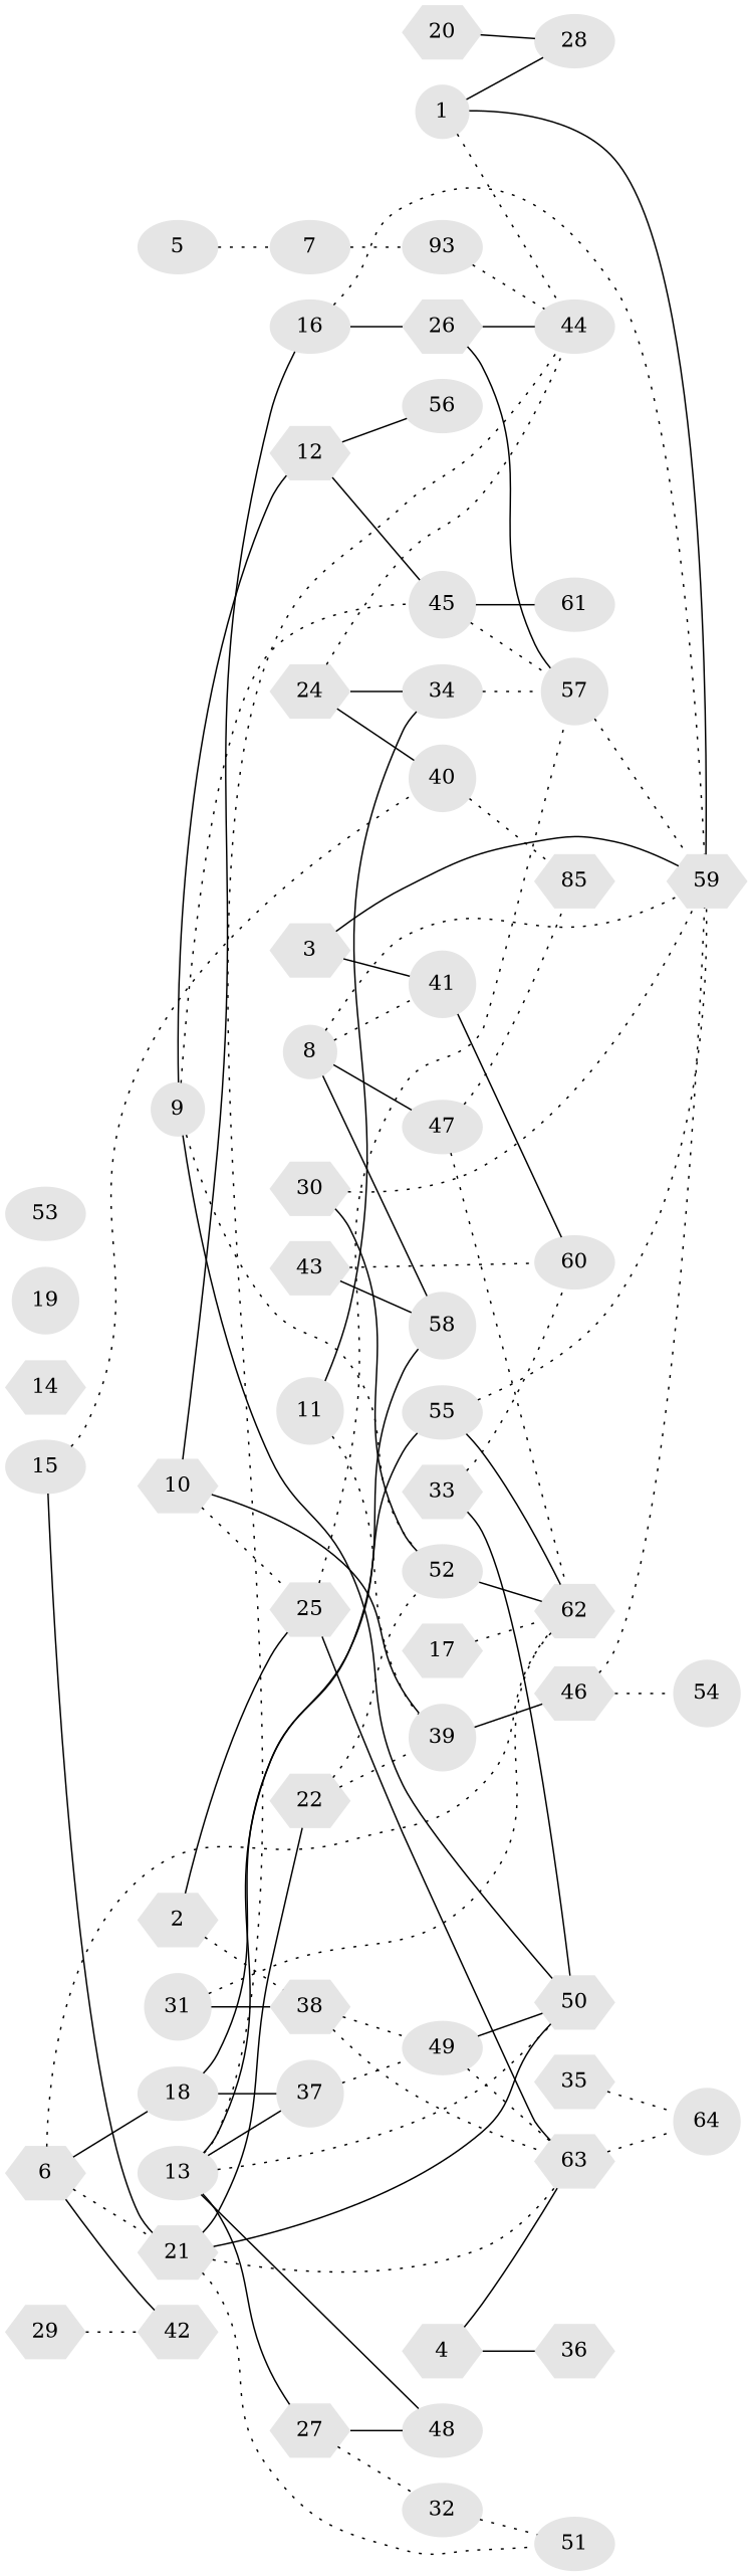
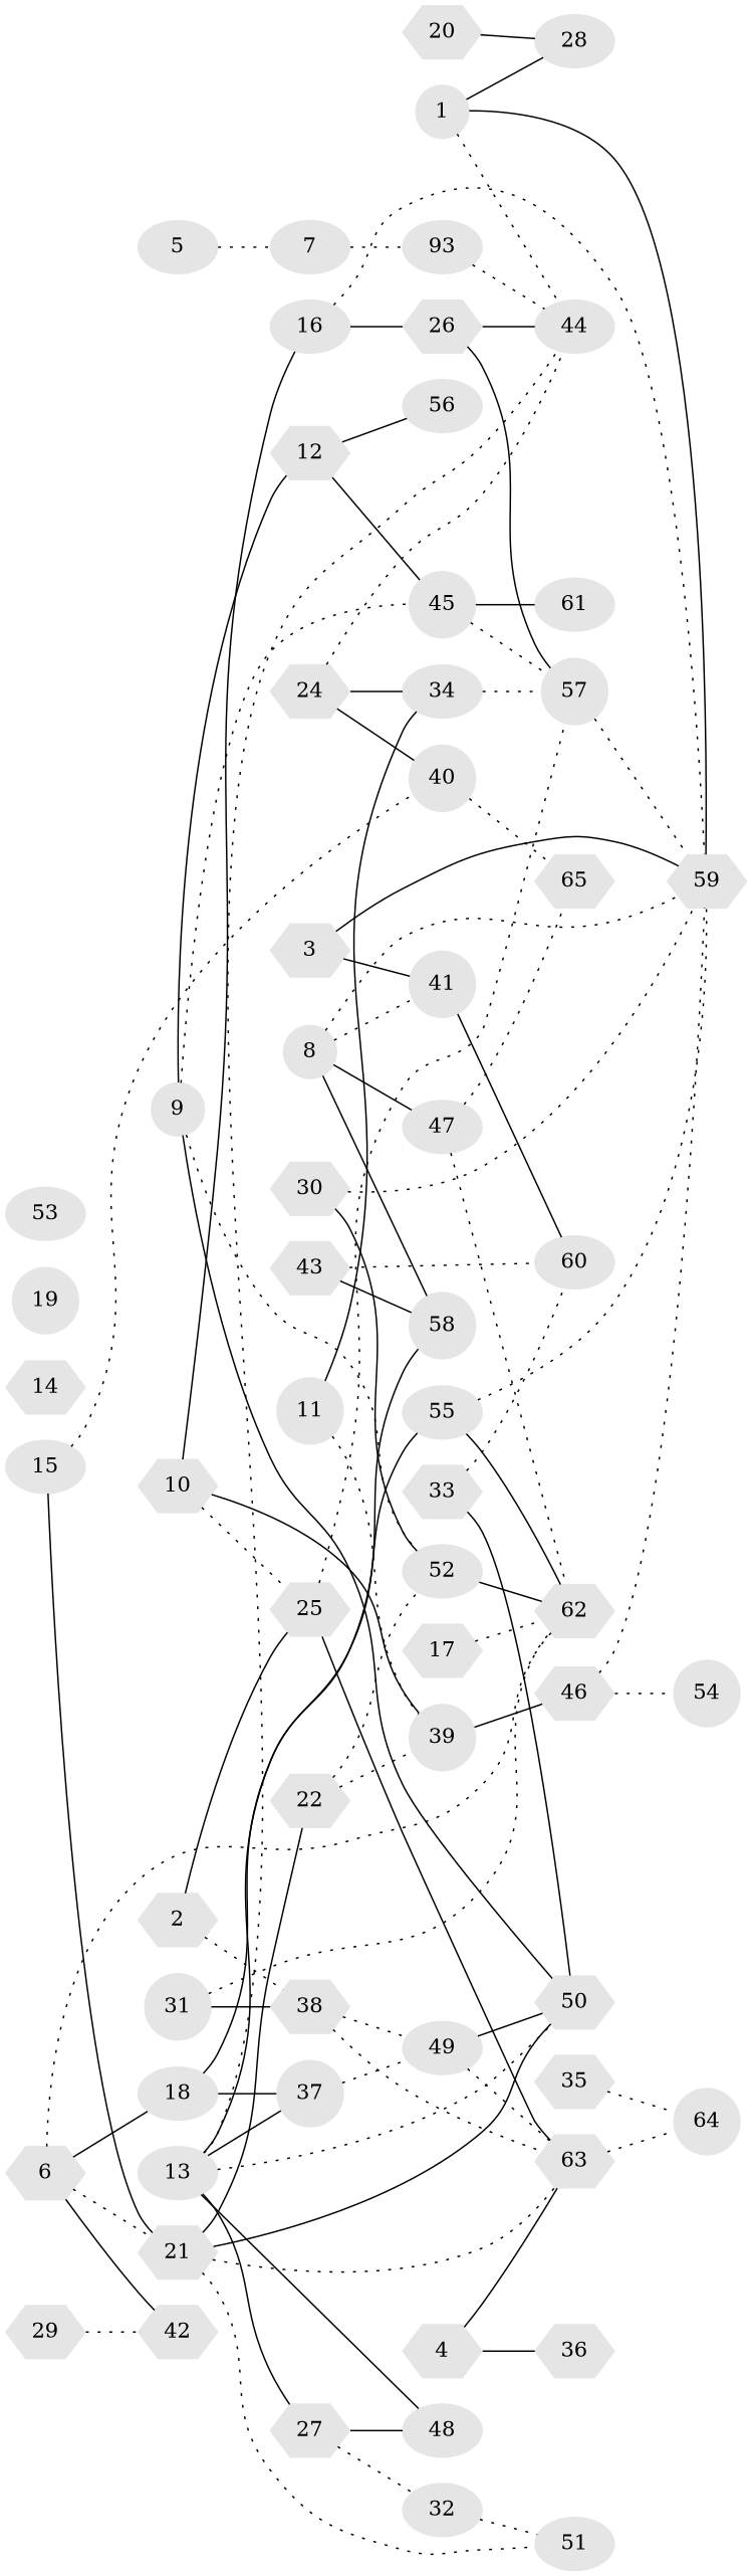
  graph {
    rankdir=LR
    node [color=gray90 shape=hexagon style=filled]
    edge [style=dotted]
    1 [shape=circle]
    28 [shape=ellipse]
    44 [shape=ellipse]
    59
    2
    25
    38
    63
    57 [shape=circle]
    49 [shape=ellipse]
    3
    41 [shape=circle]
    60 [shape=ellipse]
    4
    36
    64 [shape=circle]
    5 [shape=ellipse]
    7 [shape=ellipse]
    n19 [label=93 shape=ellipse]
    18 [shape=ellipse]
    6
    21
    42
    62
    37 [shape=circle]
    55 [shape=ellipse]
    50
    22
    51 [shape=ellipse]
    8 [shape=circle]
    47 [shape=ellipse]
    58 [shape=circle]
-   65 [label=85]
+   65
    9 [shape=circle]
    12
    45 [shape=circle]
    52 [shape=ellipse]
    56 [shape=ellipse]
    61 [shape=ellipse]
    10
    16 [shape=ellipse]
    39 [shape=circle]
    26
    46
    11 [shape=circle]
    34 [shape=ellipse]
    13 [shape=ellipse]
    27
    48 [shape=ellipse]
    32 [shape=ellipse]
    14
    15 [shape=ellipse]
    40 [shape=circle]
    17
    19 [shape=circle]
    20
    24
    29
    30
    31 [shape=circle]
    33
    35
    54 [shape=circle]
    43
    53 [shape=ellipse]
    1 -- 28 [style=solid]
    1 -- 44
    1 -- 59 [style=solid]
    2 -- 25 [style=solid]
    2 -- 38
    25 -- 63 [style=solid]
    25 -- 57
    38 -- 63
    38 -- 49
    63 -- 64
    57 -- 59
    49 -- 63
    49 -- 50 [style=solid]
    3 -- 59 [style=solid]
    3 -- 41 [style=solid]
    41 -- 60 [style=solid]
    4 -- 63 [style=solid]
    4 -- 36 [style=solid]
    5 -- 7
    7 -- n19
    n19 -- 44
    18 -- 37 [style=solid]
    18 -- 55 [style=solid]
    6 -- 18 [style=solid]
    6 -- 21
    6 -- 42 [style=solid]
    6 -- 62
    21 -- 63
    21 -- 50 [style=solid]
    21 -- 22 [style=solid]
    21 -- 51
    37 -- 49
    55 -- 59
    55 -- 62 [style=solid]
    22 -- 52
    22 -- 39
    8 -- 59
    8 -- 41
    8 -- 47 [style=solid]
    8 -- 58 [style=solid]
    47 -- 62
    47 -- 65
    9 -- 50 [style=solid]
    9 -- 12 [style=solid]
    9 -- 45
    9 -- 52
    12 -- 45 [style=solid]
    12 -- 56 [style=solid]
    45 -- 57
    45 -- 61 [style=solid]
    52 -- 62 [style=solid]
    10 -- 25
    10 -- 16 [style=solid]
    10 -- 39 [style=solid]
    16 -- 59
    16 -- 26 [style=solid]
    39 -- 46 [style=solid]
    26 -- 44 [style=solid]
    26 -- 57 [style=solid]
    46 -- 59
    46 -- 54
    11 -- 39
    11 -- 34 [style=solid]
    34 -- 57
    13 -- 44
    13 -- 37 [style=solid]
    13 -- 50
    13 -- 58 [style=solid]
    13 -- 27 [style=solid]
    13 -- 48 [style=solid]
    27 -- 48 [style=solid]
    27 -- 32
    32 -- 51
    15 -- 21 [style=solid]
    15 -- 40
    40 -- 65
    17 -- 62
    20 -- 28 [style=solid]
    24 -- 44
    24 -- 34 [style=solid]
    24 -- 40 [style=solid]
    29 -- 42
    30 -- 59
    30 -- 52 [style=solid]
    31 -- 38 [style=solid]
    31 -- 62
    33 -- 60
    33 -- 50 [style=solid]
    35 -- 64
    43 -- 60
    43 -- 58 [style=solid]
  }
